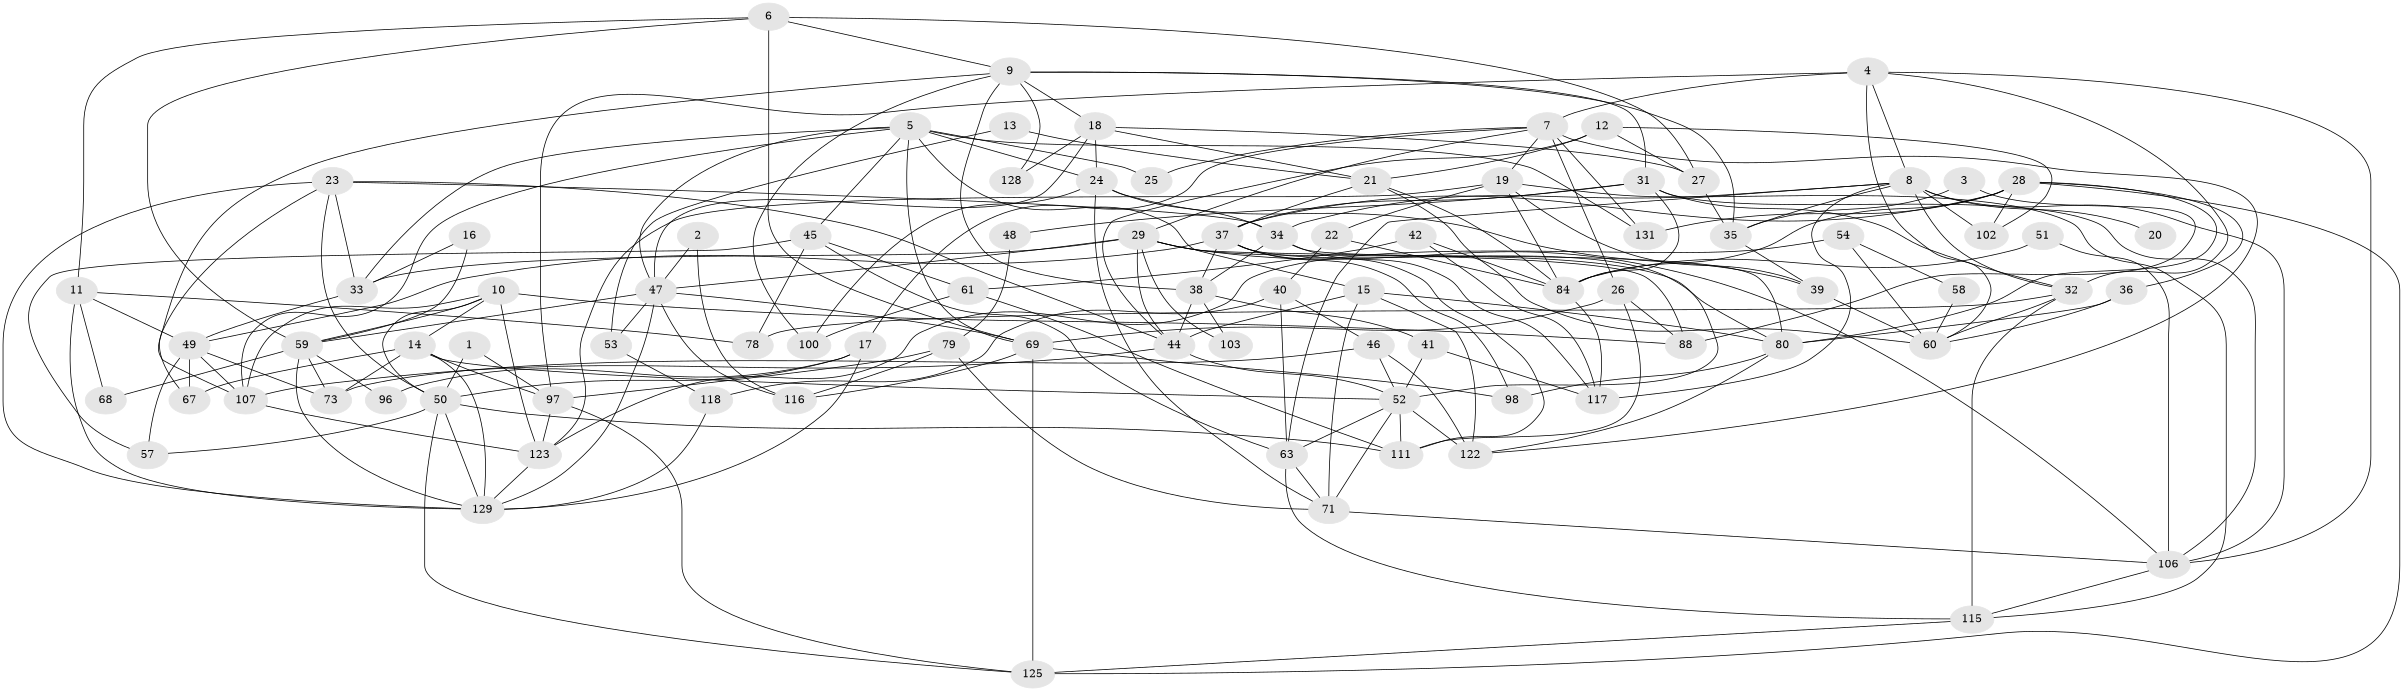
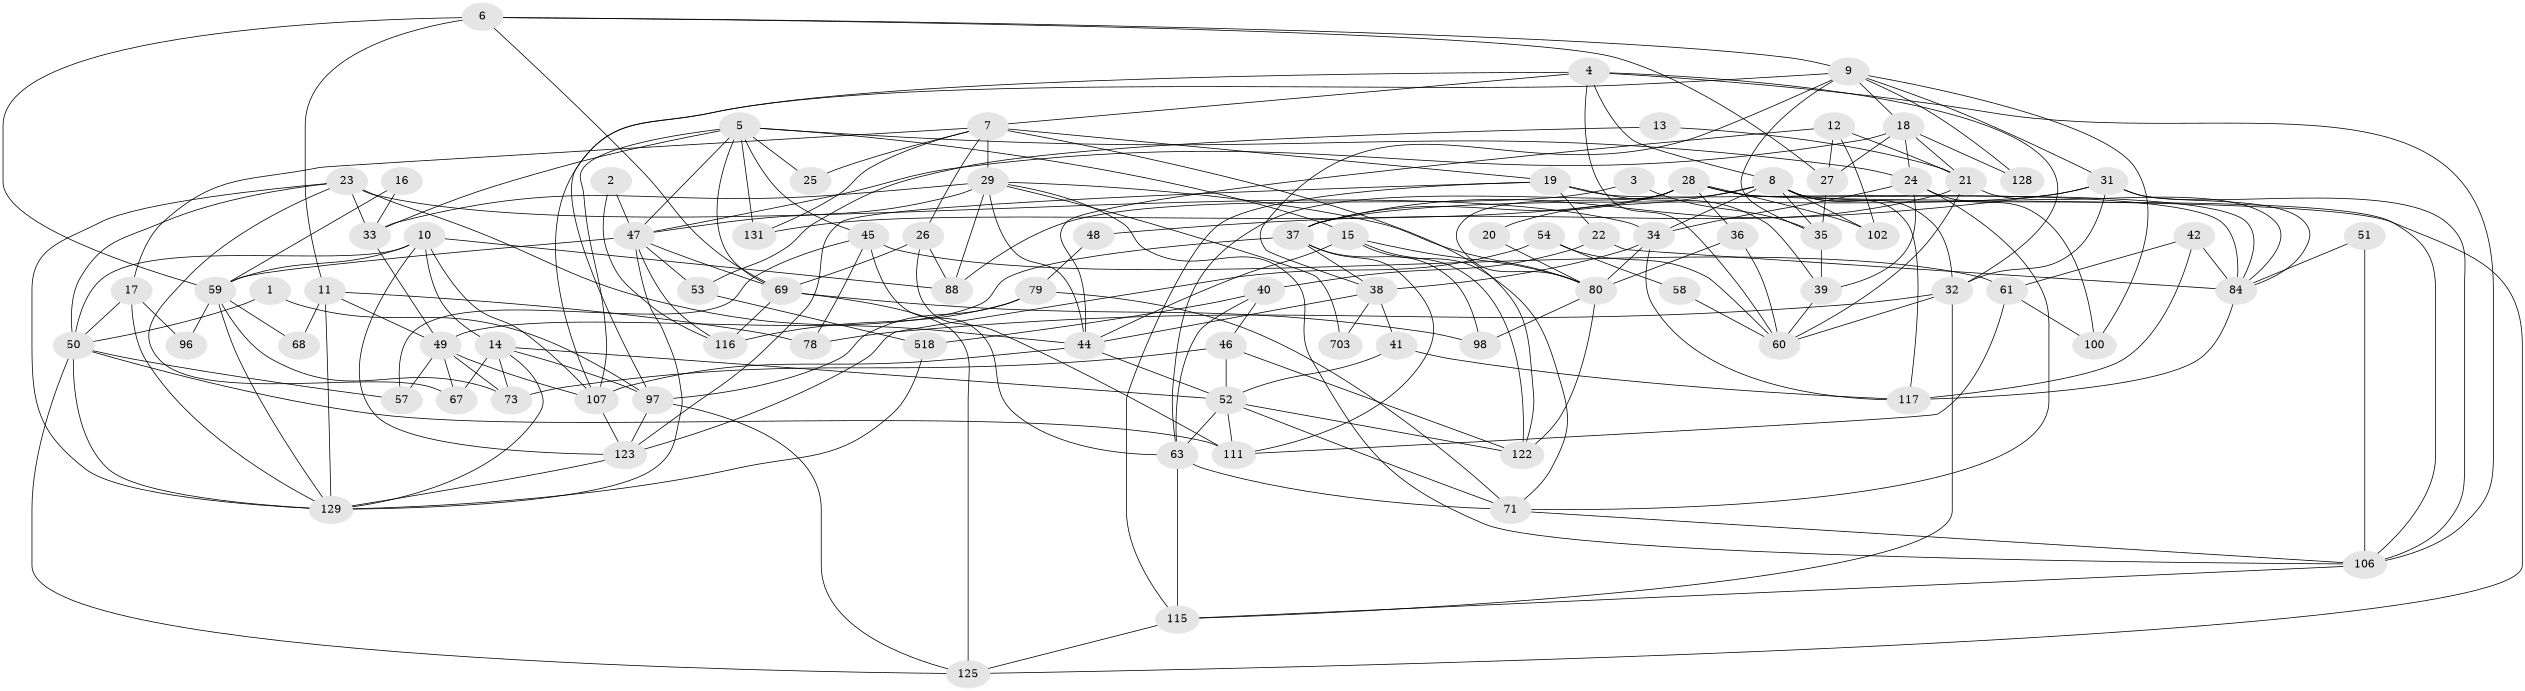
  graph {
    node [color=gray90 style=filled]
    50 [super="+93"]
    129 [super="+130"]
    111 [super="+112"]
    125
    57
    1
    97 [super="+110"]
    123 [super="+127"]
    47 [super="+92"]
    116
    69 [super="+113"]
    59 [super="+86"]
    53
    2
    3
    35
    88 [super="+95"]
    39 [super="+119"]
    4 [super="+75"]
    7 [super="+91"]
    8 [super="+89"]
    32 [super="+85"]
    60 [super="+82"]
    106 [super="+132"]
    25
    131
    17
    19 [super="+114"]
    26
    29 [super="+72"]
    122
    20
    34 [super="+55"]
    63 [super="+105"]
    102
    117
    78
    115
    5 [super="+124"]
    15 [super="+77"]
    24 [super="+66"]
    33
    45 [super="+62"]
    107 [super="+109"]
    44 [super="+76"]
    80 [super="+120"]
    n47 [label=71 super="+101"]
    100
    49 [super="+108"]
    61 [super="+64"]
    98
    6 [super="+83"]
    9 [super="+94"]
    11 [super="+90"]
    27
    18 [super="+99"]
    31
    38 [super="+71"]
    128
    68
    73 [super="+104"]
    96
    22
    84 [super="+121"]
-   103
+   103 [label=703]
    21 [super="+30"]
    37 [super="+65"]
    48
    41
    14 [super="+43"]
    52 [super="+87"]
    67
    10
    12 [super="+56"]
    13
-   118
+   118 [label=518]
    16
    40
    46
    23 [super="+70"]
    28 [super="+126"]
    36
    79
    42
    51
    54 [super="+74"]
    58
    50 -- 129
    50 -- 111
    50 -- 125
    50 -- 57
    1 -- 50
    1 -- 97
    97 -- 125
    97 -- 123
    123 -- 129
    47 -- 129
    47 -- 116
    47 -- 69
    47 -- 59
    47 -- 53
    69 -- 125
    69 -- 116
    69 -- 98
    59 -- 129
    59 -- 68
    59 -- 73
    59 -- 96
    53 -- 118
    2 -- 47
    2 -- 116
    3 -- 35
    3 -- 88
    35 -- 39
    39 -- 60
    4 -- 97
    4 -- 7 [weight=2]
    4 -- 8
    4 -- 32
    4 -- 60
    4 -- 106
    7 -- 25
    7 -- 131
    7 -- 17
    7 -- 19
    7 -- 26
    7 -- 29
    7 -- 122
    8 -- 35
    8 -- 32
    8 -- 106
    8 -- 20
    8 -- 34
    8 -- 63
    8 -- 102
    8 -- 117
    32 -- 60
    32 -- 78
    32 -- 115
    106 -- 115
    17 -- 50
    17 -- 129
    17 -- 96
    19 -- 123
    19 -- 39
    19 -- 115
    19 -- 22
    19 -- 84 [weight=2]
    26 -- 111
    26 -- 69
    26 -- 88
    29 -- 47
    29 -- 88
    29 -- 106
    29 -- 33
    29 -- 44
    29 -- 80
    29 -- 103
+   20 -- 80
    34 -- 117
    34 -- 80
    34 -- 38
    63 -- 115
    63 -- n47
    115 -- 125
    5 -- 47
    5 -- 69
    5 -- 25
    5 -- 131
    5 -- 15
    5 -- 24
    5 -- 33
    5 -- 45
    5 -- 107
    15 -- 122
    15 -- 44
    15 -- 80
    15 -- n47
    24 -- 39
    24 -- 34
    24 -- n47
    24 -- 100
    33 -- 49
    45 -- 57
    45 -- 63
    45 -- 78
    45 -- 61
    107 -- 123
    44 -- 107
    44 -- 52
    80 -- 122
    80 -- 98
    n47 -- 106
    49 -- 57
    49 -- 107
    49 -- 73
    49 -- 67
    61 -- 111
    61 -- 100
    6 -- 69
    6 -- 59
    6 -- 9
    6 -- 11
    6 -- 27
    9 -- 35
    9 -- 107
    9 -- 100
    9 -- 18
    9 -- 31
    9 -- 38
    9 -- 128
    11 -- 129
    11 -- 78
    11 -- 49
    11 -- 68 [weight=2]
    27 -- 35
    18 -- 47
    18 -- 24
    18 -- 27
    18 -- 128
    18 -- 21
    31 -- 32
    31 -- 106
    31 -- 84
    31 -- 37
    31 -- 48
    38 -- 44
    38 -- 103 [weight=2]
    38 -- 41
    22 -- 84
    22 -- 40
    84 -- 117
    21 -- 60
    21 -- 84
    21 -- 37
    37 -- 111
    37 -- 49
    37 -- 98
    37 -- 38
-   37 -- 52
    48 -- 79
    41 -- 117
    41 -- 52
    14 -- 129
    14 -- 97
    14 -- 73
    14 -- 52
    14 -- 67
    52 -- 111
    52 -- 122
    52 -- 63
    52 -- n47
    10 -- 50
    10 -- 123
    10 -- 59
    10 -- 88
    10 -- 107
    10 -- 14
    12 -- 102
    12 -- 44
    12 -- 27
    12 -- 21
    13 -- 53
    13 -- 21
    118 -- 129
    16 -- 59
    16 -- 33
    40 -- 63
    40 -- 118
    40 -- 46
    46 -- 122
    46 -- 73
    46 -- 52
    23 -- 50
    23 -- 129
    23 -- 34
    23 -- 33
    23 -- 44
    23 -- 67
    28 -- 125
    28 -- 131
    28 -- 102
    28 -- 80
    28 -- 84
    28 -- 37
    28 -- 36
    36 -- 60
    36 -- 80
    79 -- 97
    79 -- 116
    79 -- n47
    42 -- 117
    42 -- 61
    42 -- 84
    51 -- 106
    51 -- 84
    54 -- 123
    54 -- 60
    54 -- 58
    58 -- 60
  }
